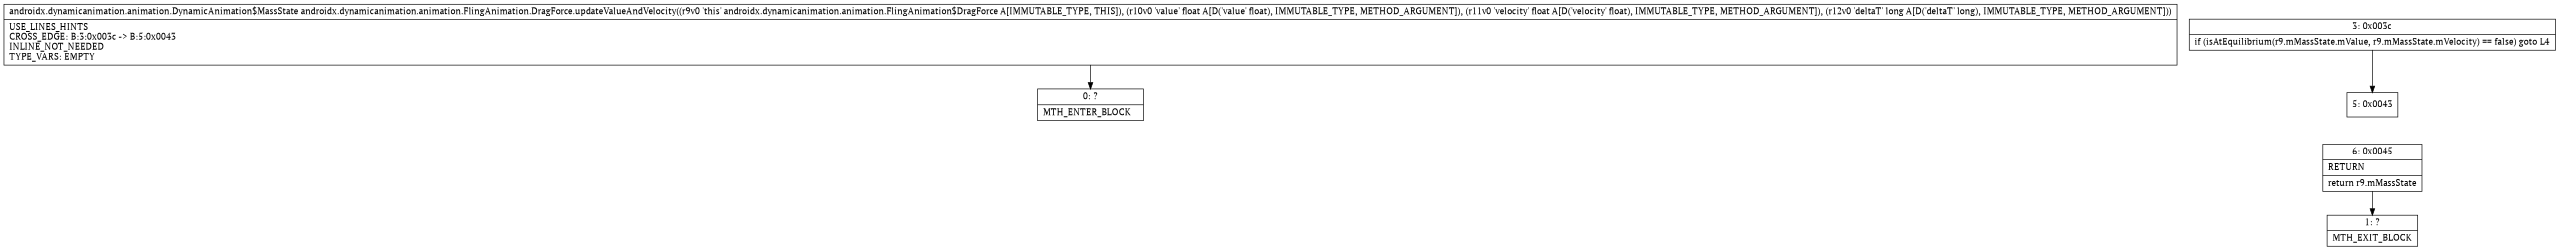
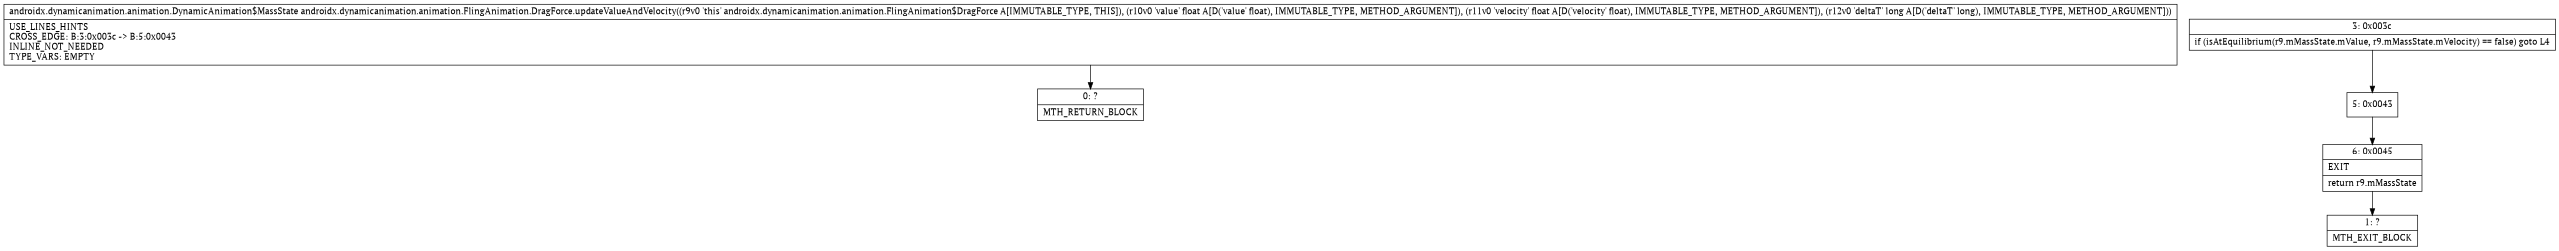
  digraph {
    fontname="PT Serif"
    node [fontname="PT Serif" shape=record]
    edge [fontname="PT Serif"]
-   n1 [label="{0\:\ ?|MTH_ENTER_BLOCK\l}"]
+   n1 [label="{0\:\ ?|MTH_RETURN_BLOCK\l}"]
    n2 [label="{3\:\ 0x003c|if (isAtEquilibrium(r9.mMassState.mValue, r9.mMassState.mVelocity) == false) goto L4\l}"]
    n3 [label="{5\:\ 0x0043}"]
-   n4 [label="{6\:\ 0x0045|RETURN\l|return r9.mMassState\l}"]
+   n4 [label="{6\:\ 0x0045|EXIT\l|return r9.mMassState\l}"]
    n5 [label="{1\:\ ?|MTH_EXIT_BLOCK\l}"]
    n6 [label="{androidx.dynamicanimation.animation.DynamicAnimation$MassState androidx.dynamicanimation.animation.FlingAnimation.DragForce.updateValueAndVelocity((r9v0 'this' androidx.dynamicanimation.animation.FlingAnimation$DragForce A[IMMUTABLE_TYPE, THIS]), (r10v0 'value' float A[D('value' float), IMMUTABLE_TYPE, METHOD_ARGUMENT]), (r11v0 'velocity' float A[D('velocity' float), IMMUTABLE_TYPE, METHOD_ARGUMENT]), (r12v0 'deltaT' long A[D('deltaT' long), IMMUTABLE_TYPE, METHOD_ARGUMENT]))  | USE_LINES_HINTS\lCROSS_EDGE: B:3:0x003c \-\> B:5:0x0043\lINLINE_NOT_NEEDED\lTYPE_VARS: EMPTY\l}"]
    n2 -> n3
+   n3 -> n4
    n4 -> n5
    n6 -> n1
  }
